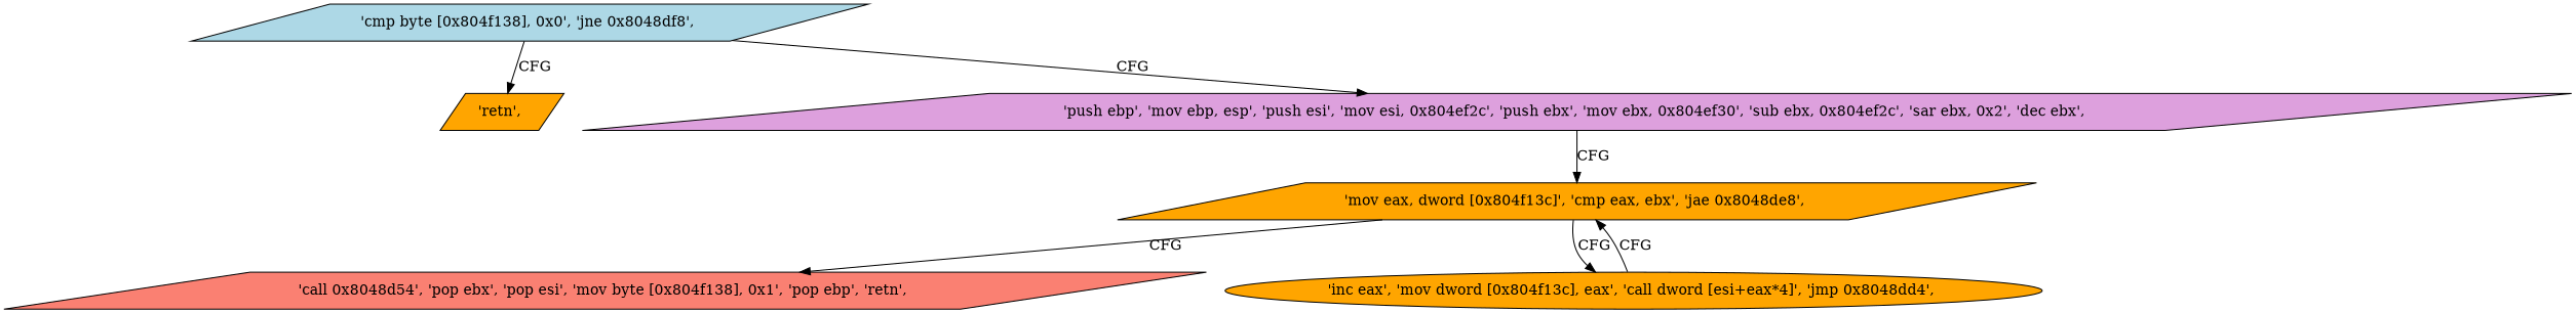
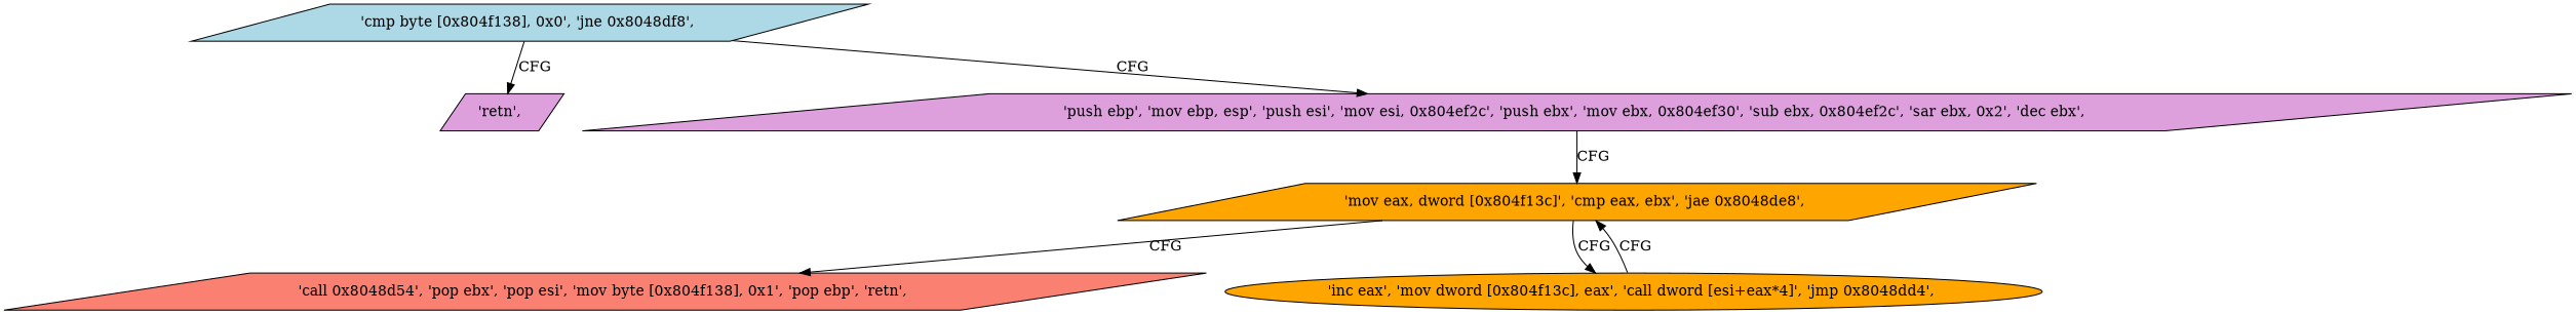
  digraph {
    node [style=filled fillcolor=plum shape=parallelogram]
    n1 [label="'cmp byte [0x804f138], 0x0', 'jne 0x8048df8', " fillcolor=lightblue]
-   n2 [label="'retn', " fillcolor=orange]
+   n2 [label="'retn', "]
    n3 [label="'push ebp', 'mov ebp, esp', 'push esi', 'mov esi, 0x804ef2c', 'push ebx', 'mov ebx, 0x804ef30', 'sub ebx, 0x804ef2c', 'sar ebx, 0x2', 'dec ebx', "]
    n4 [label="'mov eax, dword [0x804f13c]', 'cmp eax, ebx', 'jae 0x8048de8', " fillcolor=orange]
    n5 [label="'call 0x8048d54', 'pop ebx', 'pop esi', 'mov byte [0x804f138], 0x1', 'pop ebp', 'retn', " fillcolor=salmon]
    n6 [label="'inc eax', 'mov dword [0x804f13c], eax', 'call dword [esi+eax*4]', 'jmp 0x8048dd4', " fillcolor=orange shape=ellipse]
    n1 -> n2 [label=CFG]
    n1 -> n3 [label=CFG]
    n3 -> n4 [label=CFG]
    n4 -> n5 [label=CFG]
    n4 -> n6 [label=CFG]
    n6 -> n4 [label=CFG]
  }
